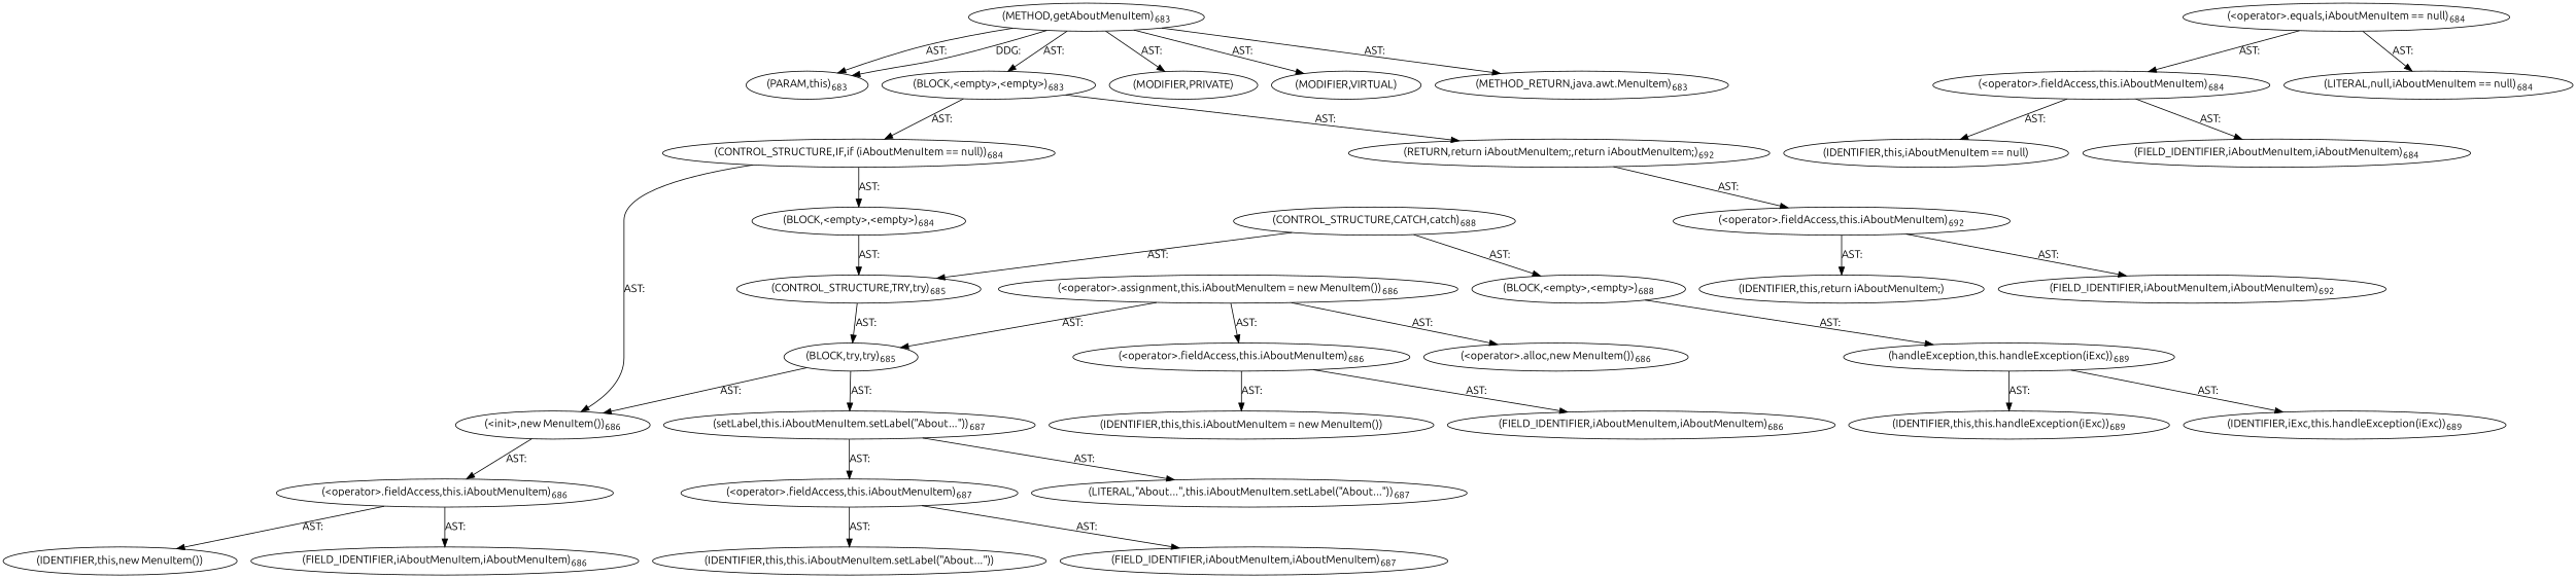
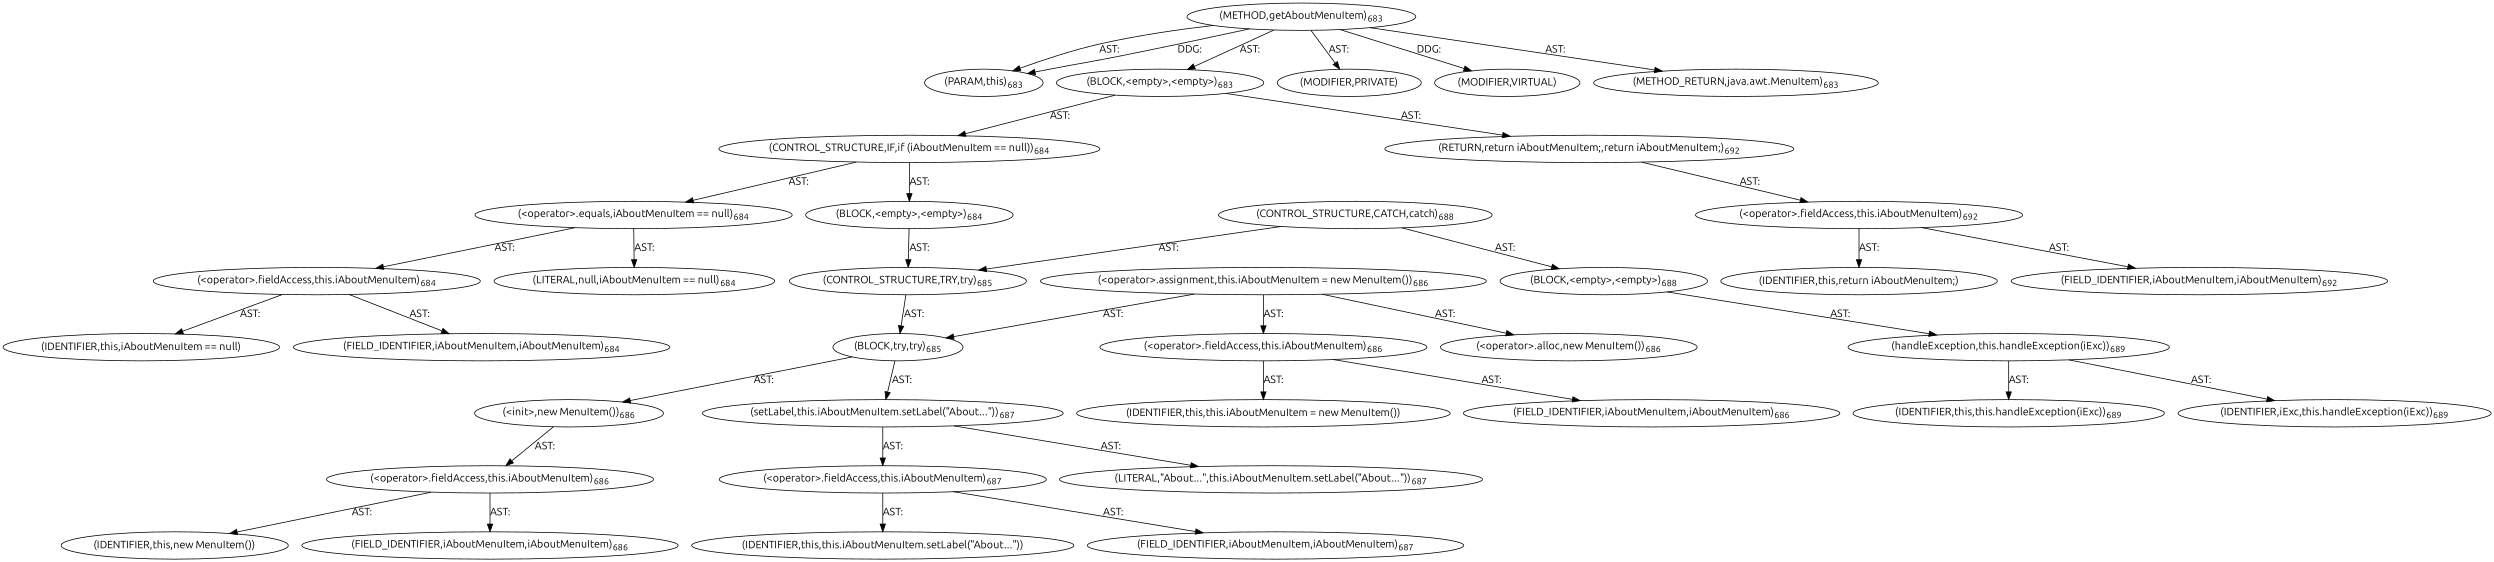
  digraph {
    fontname=Ubuntu
    node [fontname=Ubuntu]
    edge [fontname=Ubuntu]
    n1 [label=<(METHOD,getAboutMenuItem)<SUB>683</SUB>>]
    n2 [label=<(PARAM,this)<SUB>683</SUB>>]
    n3 [label=<(BLOCK,&lt;empty&gt;,&lt;empty&gt;)<SUB>683</SUB>>]
    n4 [label=<(MODIFIER,PRIVATE)>]
    n5 [label=<(MODIFIER,VIRTUAL)>]
    n6 [label=<(METHOD_RETURN,java.awt.MenuItem)<SUB>683</SUB>>]
    n7 [label=<(CONTROL_STRUCTURE,IF,if (iAboutMenuItem == null))<SUB>684</SUB>>]
    n8 [label=<(RETURN,return iAboutMenuItem;,return iAboutMenuItem;)<SUB>692</SUB>>]
    n9 [label=<(&lt;operator&gt;.equals,iAboutMenuItem == null)<SUB>684</SUB>>]
    n10 [label=<(BLOCK,&lt;empty&gt;,&lt;empty&gt;)<SUB>684</SUB>>]
    n11 [label=<(&lt;operator&gt;.fieldAccess,this.iAboutMenuItem)<SUB>692</SUB>>]
    n12 [label=<(&lt;operator&gt;.fieldAccess,this.iAboutMenuItem)<SUB>684</SUB>>]
    n13 [label=<(LITERAL,null,iAboutMenuItem == null)<SUB>684</SUB>>]
    n14 [label=<(CONTROL_STRUCTURE,TRY,try)<SUB>685</SUB>>]
    n15 [label=<(IDENTIFIER,this,iAboutMenuItem == null)>]
    n16 [label=<(FIELD_IDENTIFIER,iAboutMenuItem,iAboutMenuItem)<SUB>684</SUB>>]
    n17 [label=<(BLOCK,try,try)<SUB>685</SUB>>]
    n18 [label=<(&lt;init&gt;,new MenuItem())<SUB>686</SUB>>]
    n19 [label=<(setLabel,this.iAboutMenuItem.setLabel(&quot;About...&quot;))<SUB>687</SUB>>]
    n20 [label=<(CONTROL_STRUCTURE,CATCH,catch)<SUB>688</SUB>>]
    n21 [label=<(BLOCK,&lt;empty&gt;,&lt;empty&gt;)<SUB>688</SUB>>]
    n22 [label=<(&lt;operator&gt;.assignment,this.iAboutMenuItem = new MenuItem())<SUB>686</SUB>>]
    n23 [label=<(&lt;operator&gt;.fieldAccess,this.iAboutMenuItem)<SUB>686</SUB>>]
    n24 [label=<(&lt;operator&gt;.alloc,new MenuItem())<SUB>686</SUB>>]
    n25 [label=<(&lt;operator&gt;.fieldAccess,this.iAboutMenuItem)<SUB>686</SUB>>]
    n26 [label=<(&lt;operator&gt;.fieldAccess,this.iAboutMenuItem)<SUB>687</SUB>>]
    n27 [label=<(LITERAL,&quot;About...&quot;,this.iAboutMenuItem.setLabel(&quot;About...&quot;))<SUB>687</SUB>>]
    n28 [label=<(IDENTIFIER,this,this.iAboutMenuItem = new MenuItem())>]
    n29 [label=<(FIELD_IDENTIFIER,iAboutMenuItem,iAboutMenuItem)<SUB>686</SUB>>]
    n30 [label=<(IDENTIFIER,this,new MenuItem())>]
    n31 [label=<(FIELD_IDENTIFIER,iAboutMenuItem,iAboutMenuItem)<SUB>686</SUB>>]
    n32 [label=<(IDENTIFIER,this,this.iAboutMenuItem.setLabel(&quot;About...&quot;))>]
    n33 [label=<(FIELD_IDENTIFIER,iAboutMenuItem,iAboutMenuItem)<SUB>687</SUB>>]
    n34 [label=<(handleException,this.handleException(iExc))<SUB>689</SUB>>]
    n35 [label=<(IDENTIFIER,this,this.handleException(iExc))<SUB>689</SUB>>]
    n36 [label=<(IDENTIFIER,iExc,this.handleException(iExc))<SUB>689</SUB>>]
    n37 [label=<(IDENTIFIER,this,return iAboutMenuItem;)>]
    n38 [label=<(FIELD_IDENTIFIER,iAboutMenuItem,iAboutMenuItem)<SUB>692</SUB>>]
    n1 -> n2 [label="AST: "]
    n1 -> n2 [label="DDG: "]
    n1 -> n3 [label="AST: "]
    n1 -> n4 [label="AST: "]
-   n1 -> n5 [label="AST: "]
+   n1 -> n5 [label="DDG: "]
    n1 -> n6 [label="AST: "]
    n3 -> n7 [label="AST: "]
    n3 -> n8 [label="AST: "]
-   n7 -> n18 [label="AST: "]
+   n7 -> n9 [label="AST: "]
    n7 -> n10 [label="AST: "]
    n8 -> n11 [label="AST: "]
    n9 -> n12 [label="AST: "]
    n9 -> n13 [label="AST: "]
    n10 -> n14 [label="AST: "]
    n11 -> n37 [label="AST: "]
    n11 -> n38 [label="AST: "]
    n12 -> n15 [label="AST: "]
    n12 -> n16 [label="AST: "]
    n14 -> n17 [label="AST: "]
    n17 -> n18 [label="AST: "]
    n17 -> n19 [label="AST: "]
    n18 -> n25 [label="AST: "]
    n19 -> n26 [label="AST: "]
    n19 -> n27 [label="AST: "]
    n20 -> n14 [label="AST: "]
    n20 -> n21 [label="AST: "]
    n21 -> n34 [label="AST: "]
    n22 -> n17 [label="AST: "]
    n22 -> n23 [label="AST: "]
    n22 -> n24 [label="AST: "]
    n23 -> n28 [label="AST: "]
    n23 -> n29 [label="AST: "]
    n25 -> n30 [label="AST: "]
    n25 -> n31 [label="AST: "]
    n26 -> n32 [label="AST: "]
    n26 -> n33 [label="AST: "]
    n34 -> n35 [label="AST: "]
    n34 -> n36 [label="AST: "]
  }
